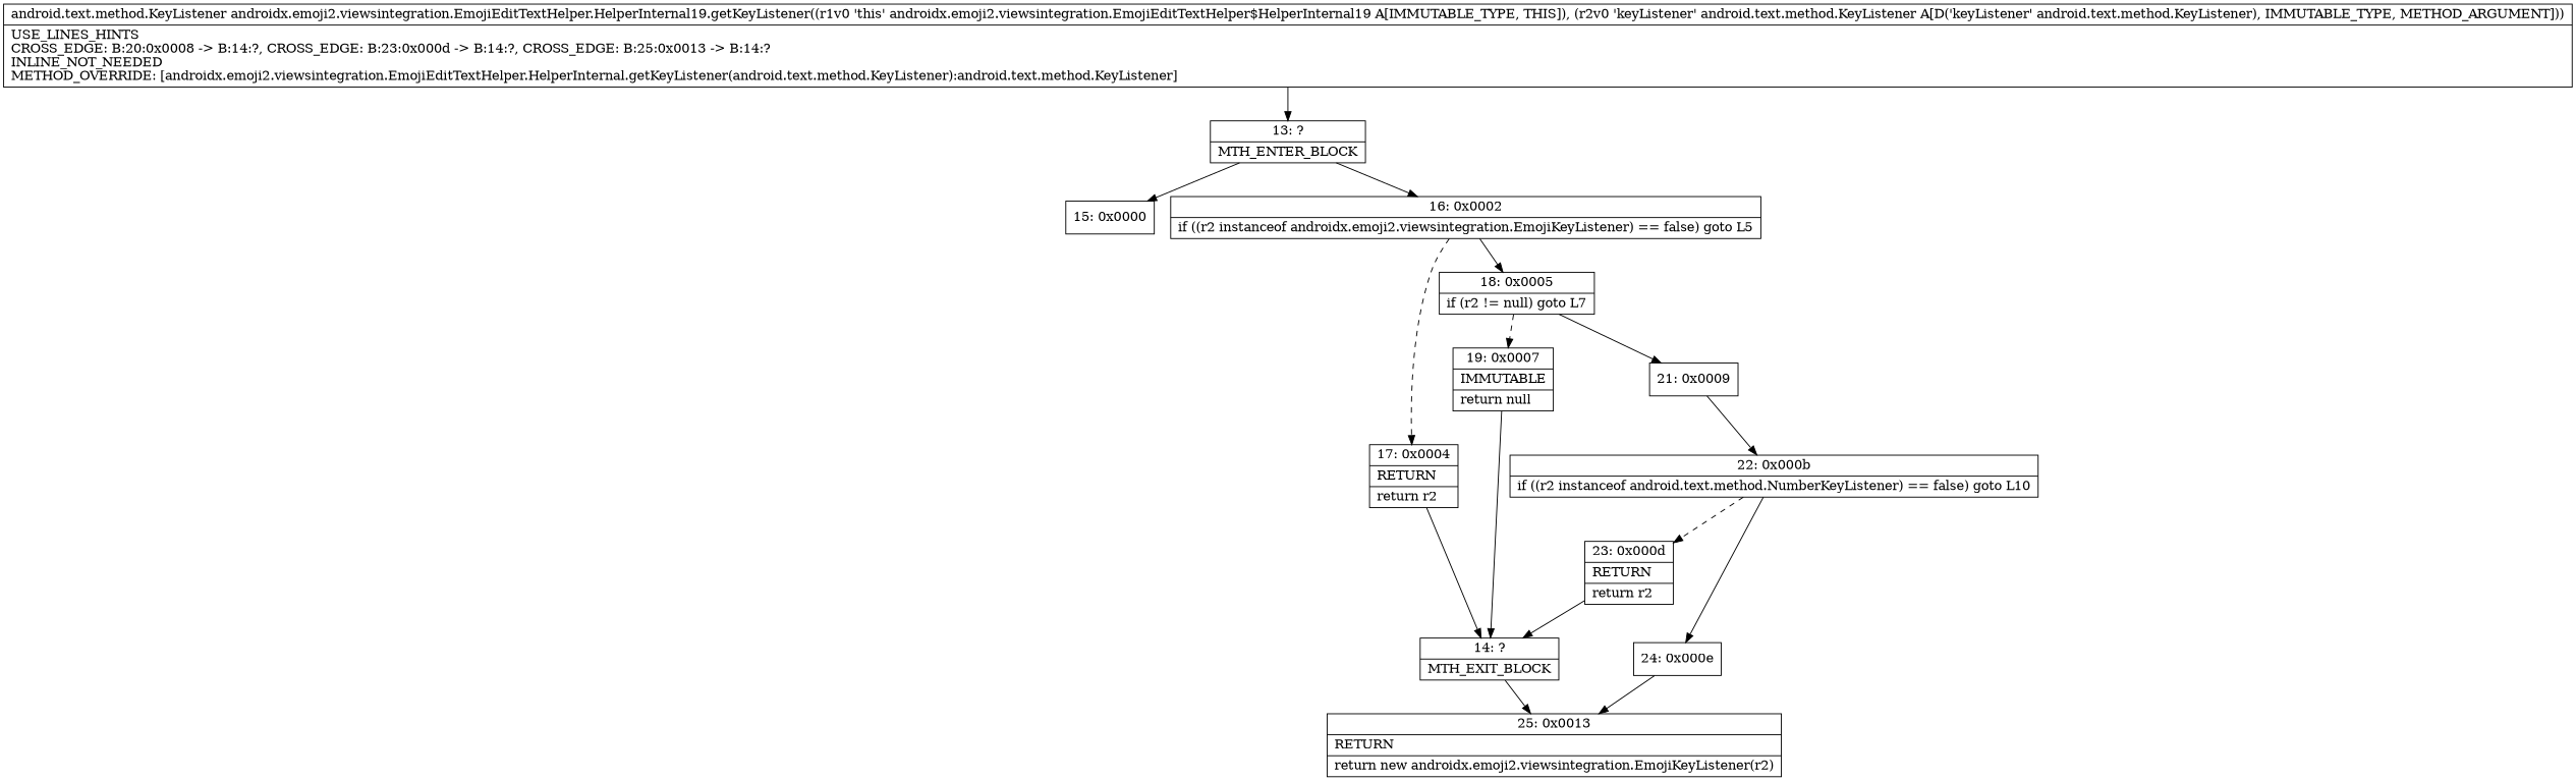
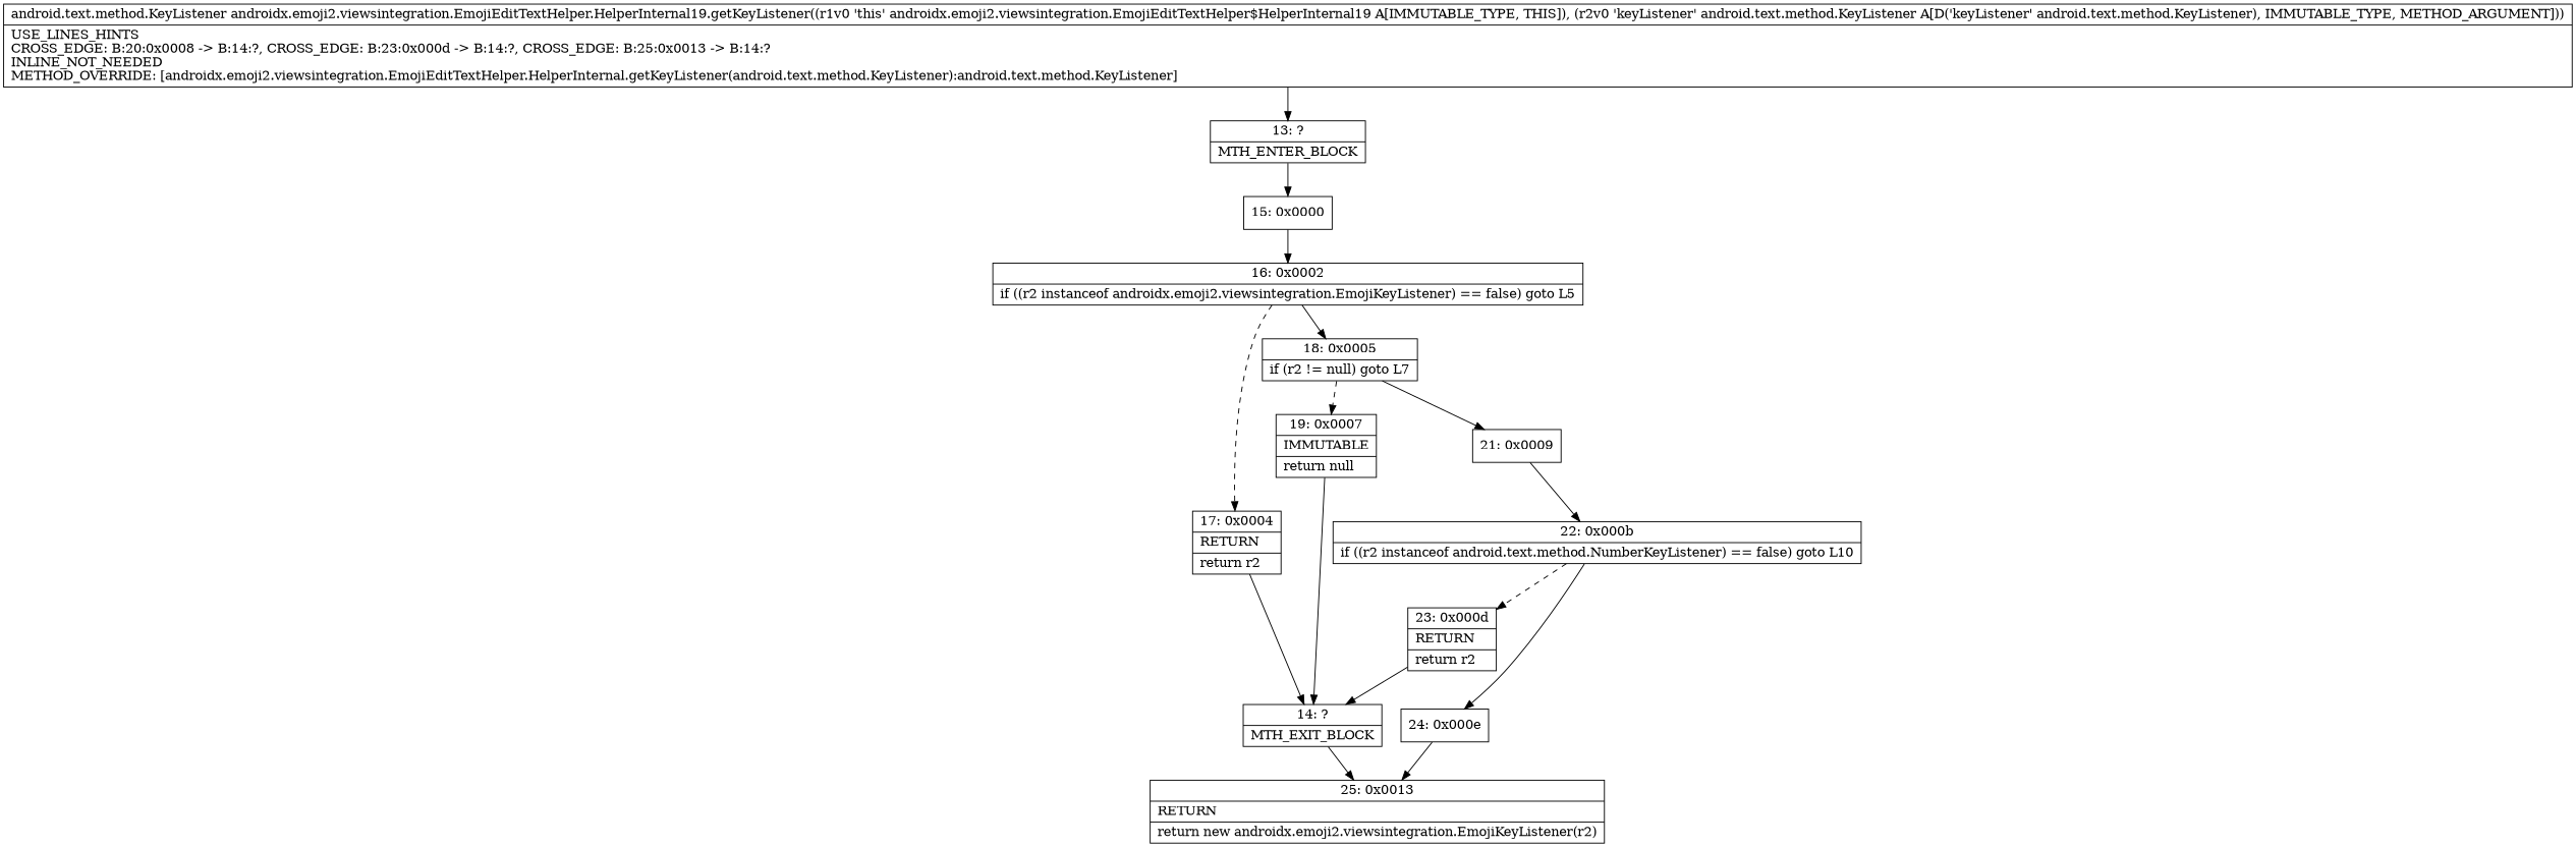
  digraph {
    node [shape=record]
    n1 [label="{13\:\ ?|MTH_ENTER_BLOCK\l}"]
    n2 [label="{15\:\ 0x0000}"]
    n3 [label="{16\:\ 0x0002|if ((r2 instanceof androidx.emoji2.viewsintegration.EmojiKeyListener) == false) goto L5\l}"]
    n4 [label="{17\:\ 0x0004|RETURN\l|return r2\l}"]
    n5 [label="{18\:\ 0x0005|if (r2 != null) goto L7\l}"]
    n6 [label="{14\:\ ?|MTH_EXIT_BLOCK\l}"]
    n7 [label="{19\:\ 0x0007|IMMUTABLE\l|return null\l}"]
    n8 [label="{21\:\ 0x0009}"]
    n9 [label="{25\:\ 0x0013|RETURN\l|return new androidx.emoji2.viewsintegration.EmojiKeyListener(r2)\l}"]
    n10 [label="{22\:\ 0x000b|if ((r2 instanceof android.text.method.NumberKeyListener) == false) goto L10\l}"]
    n11 [label="{23\:\ 0x000d|RETURN\l|return r2\l}"]
    n12 [label="{24\:\ 0x000e}"]
    n13 [label="{android.text.method.KeyListener androidx.emoji2.viewsintegration.EmojiEditTextHelper.HelperInternal19.getKeyListener((r1v0 'this' androidx.emoji2.viewsintegration.EmojiEditTextHelper$HelperInternal19 A[IMMUTABLE_TYPE, THIS]), (r2v0 'keyListener' android.text.method.KeyListener A[D('keyListener' android.text.method.KeyListener), IMMUTABLE_TYPE, METHOD_ARGUMENT]))  | USE_LINES_HINTS\lCROSS_EDGE: B:20:0x0008 \-\> B:14:?, CROSS_EDGE: B:23:0x000d \-\> B:14:?, CROSS_EDGE: B:25:0x0013 \-\> B:14:?\lINLINE_NOT_NEEDED\lMETHOD_OVERRIDE: [androidx.emoji2.viewsintegration.EmojiEditTextHelper.HelperInternal.getKeyListener(android.text.method.KeyListener):android.text.method.KeyListener]\l}"]
    n1 -> n2
-   n1 -> n3
+   n2 -> n3
    n3 -> n4 [style=dashed]
    n3 -> n5
    n4 -> n6
    n5 -> n7 [style=dashed]
    n5 -> n8
    n6 -> n9
    n7 -> n6
    n8 -> n10
    n10 -> n11 [style=dashed]
    n10 -> n12
    n11 -> n6
    n12 -> n9
    n13 -> n1
  }
